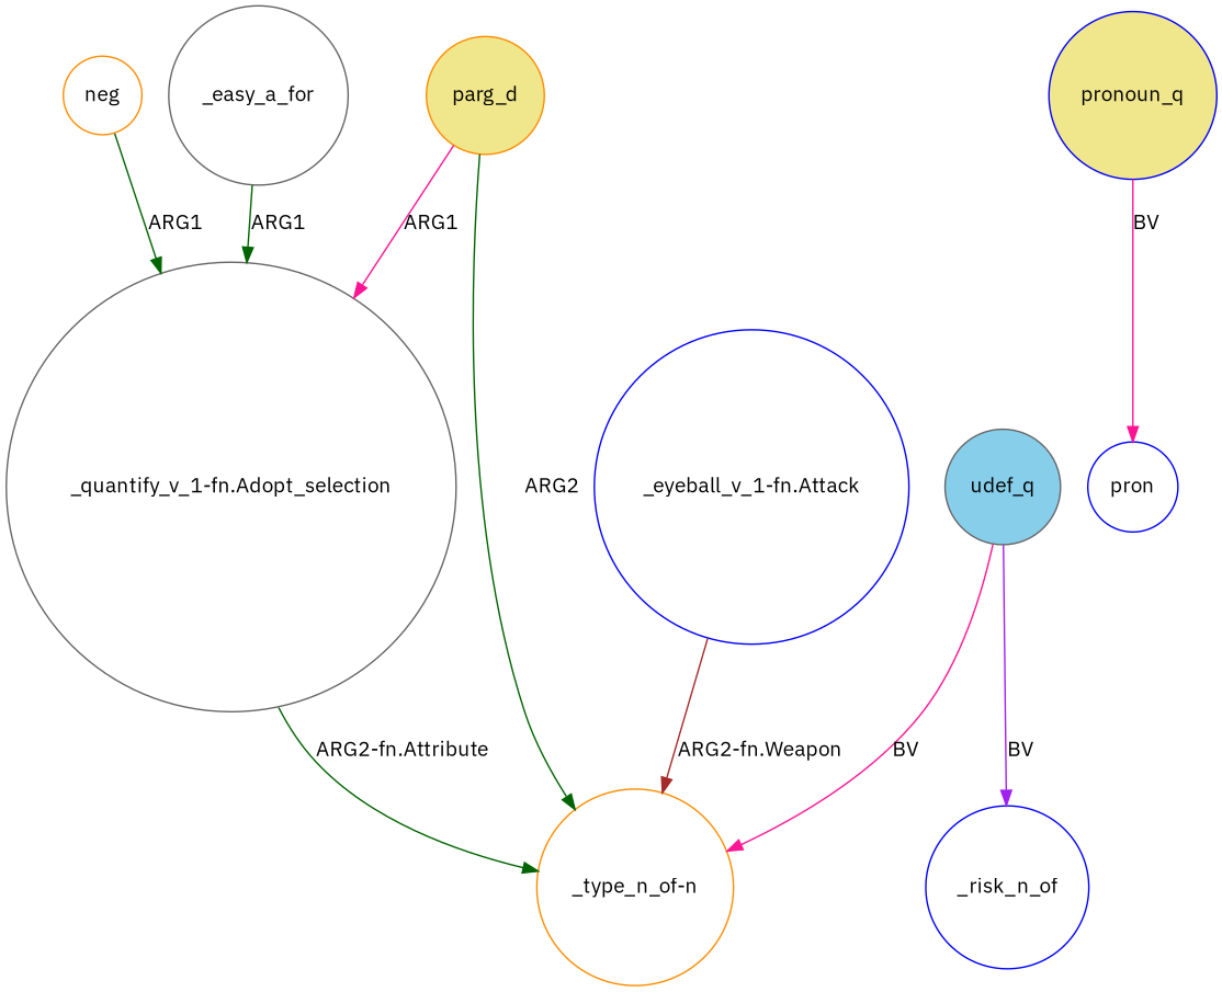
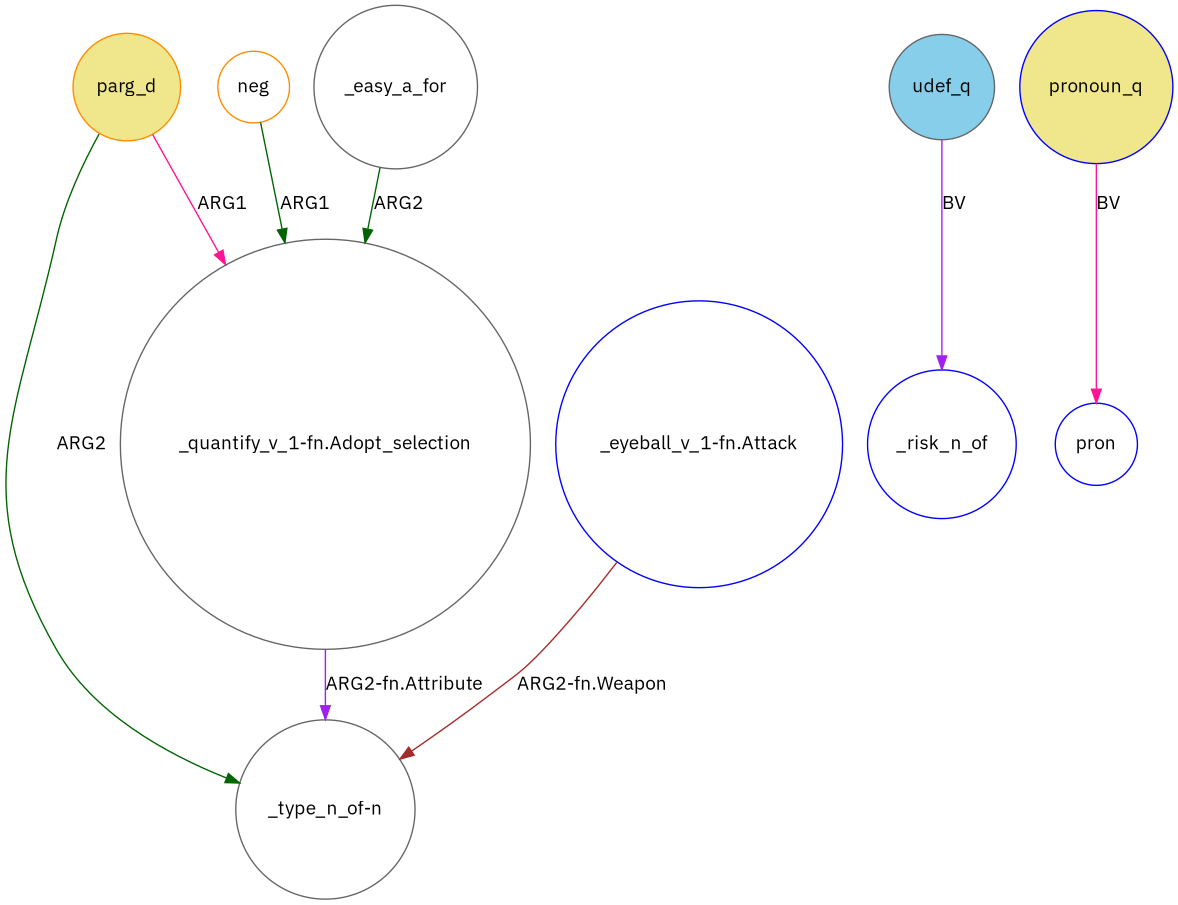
  digraph {
    fontname="IBM Plex Sans"
    node [color=blue fillcolor=white fontname="IBM Plex Sans" shape=circle style=filled]
    edge [color=deeppink fontname="IBM Plex Sans"]
    parg_d [color=darkorange fillcolor=khaki]
    "_quantify_v_1-fn.Adopt_selection" [color=gray40]
-   "_type_n_of-n" [color=darkorange]
+   "_type_n_of-n" [color=gray40]
    neg [color=darkorange]
    udef_q [color=gray40 fillcolor=skyblue]
    _risk_n_of
    pronoun_q [fillcolor=khaki]
    pron
    "_eyeball_v_1-fn.Attack"
    _easy_a_for [color=gray40]
    parg_d -> "_quantify_v_1-fn.Adopt_selection" [label=ARG1]
    parg_d -> "_type_n_of-n" [color=darkgreen label=ARG2]
-   "_quantify_v_1-fn.Adopt_selection" -> "_type_n_of-n" [color=darkgreen label="ARG2-fn.Attribute"]
+   "_quantify_v_1-fn.Adopt_selection" -> "_type_n_of-n" [color=purple label="ARG2-fn.Attribute"]
    neg -> "_quantify_v_1-fn.Adopt_selection" [color=darkgreen label=ARG1]
-   udef_q -> "_type_n_of-n" [label=BV]
    udef_q -> _risk_n_of [color=purple label=BV]
    pronoun_q -> pron [label=BV]
    "_eyeball_v_1-fn.Attack" -> "_type_n_of-n" [color=brown label="ARG2-fn.Weapon"]
-   _easy_a_for -> "_quantify_v_1-fn.Adopt_selection" [color=darkgreen label=ARG1]
+   _easy_a_for -> "_quantify_v_1-fn.Adopt_selection" [color=darkgreen label=ARG2]
  }
